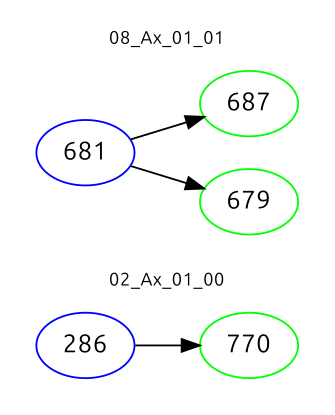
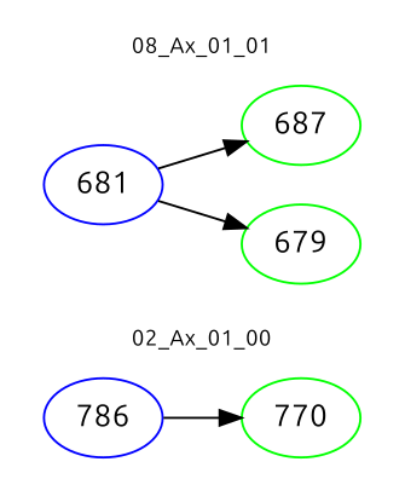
  digraph {
    fontname=Ubuntu
    rankdir=LR
    node [color=green fontname=Ubuntu]
    edge [color=black fontname=Ubuntu]
-   n1 [color=blue label=286]
+   n1 [color=blue label=786]
    n2 [label=770]
    n3 [color=blue label=681]
    n4 [label=679]
    n5 [label=687]
    subgraph cluster_1 {
      color=white
      fontsize=10
      label="02_Ax_01_00"
      n1
      n2
    }
    subgraph cluster_2 {
      color=white
      fontsize=10
      label="08_Ax_01_01"
      n3
      n4
      n5
    }
    n1 -> n2
    n3 -> n4
    n3 -> n5
  }
